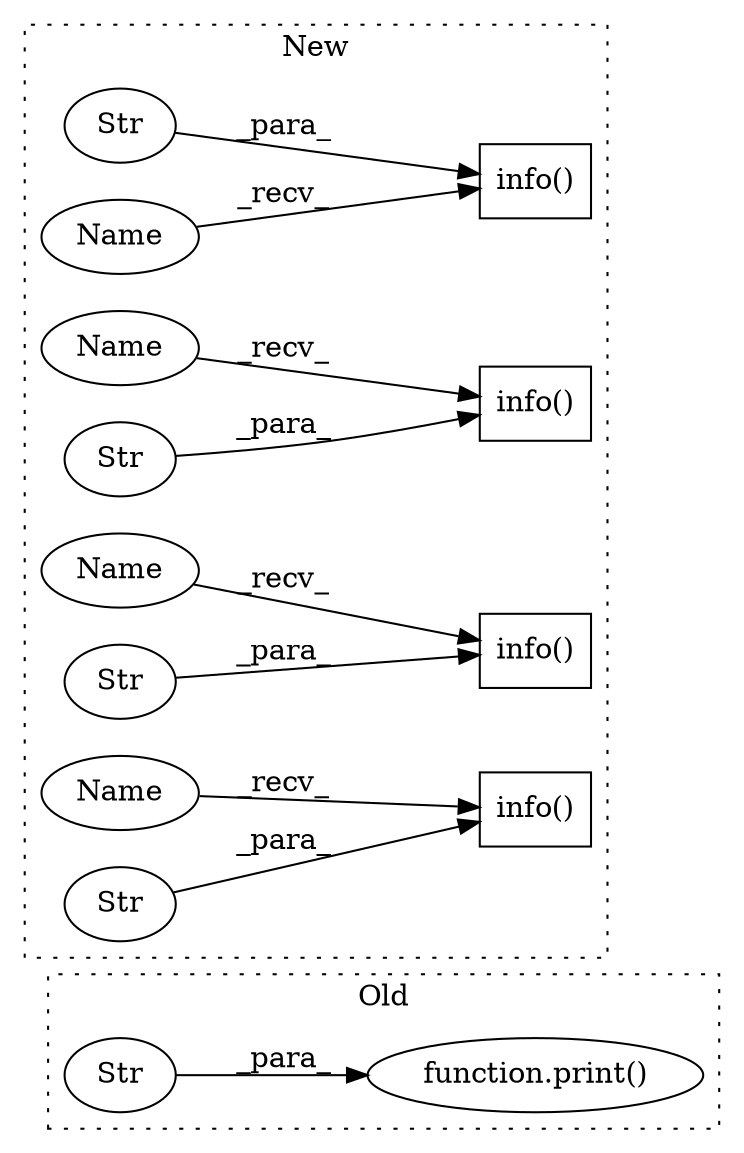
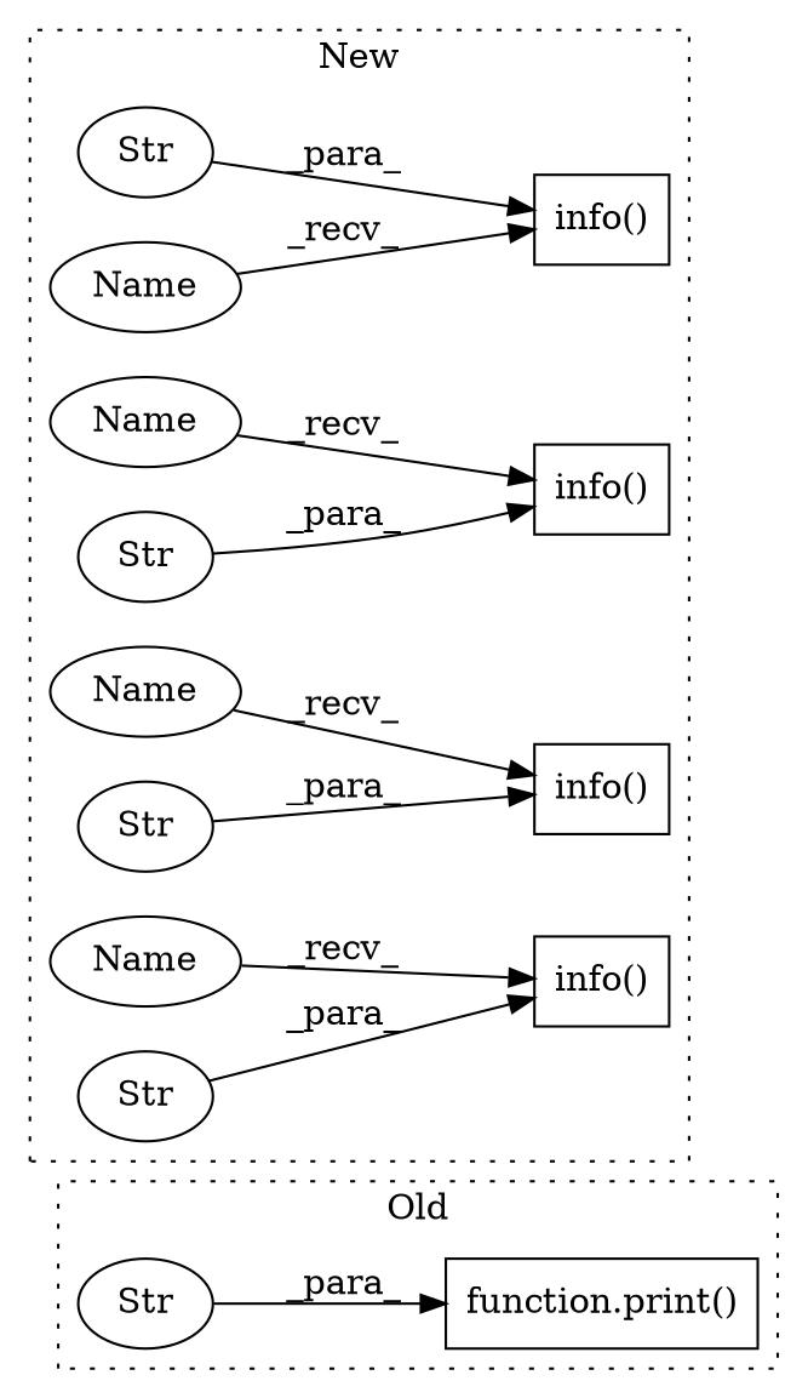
  digraph {
    rankdir=LR
    node [a=75 l=29 shape=ellipse]
-   n1 [l="6,1" label="function.print()" s="3548,3596"]
+   n1 [l="6,1" label="function.print()" s="3548,3596" shape=box]
    n2 [a=66 l=42 label=Str s=3554]
    n3 [l="22,1" label="info()" s="3677,3761" shape=box]
    n4 [a=66 label=Str s=3699]
    n5 [l="9,1" label="info()" s="3771,3817" shape=box]
    n6 [a=66 label=Str s=3780]
    n7 [l="22,1" label="info()" s="4186,4275" shape=box]
    n8 [a=66 label=Str s=4208]
    n9 [l="22,1" label="info()" s="4085,4176" shape=box]
    n10 [a=66 label=Str s=4107]
    n11 [a=87 l=3 label=Name s=4186]
    n12 [a=87 l=3 label=Name s=3677]
    n13 [a=87 l=3 label=Name s=3771]
    n14 [a=87 l=3 label=Name s=4085]
    subgraph cluster_1 {
      label=Old
      style=dotted
      n1
      n2
    }
    subgraph cluster_2 {
      label=New
      style=dotted
      n3
      n4
      n5
      n6
      n7
      n8
      n9
      n10
      n11
      n12
      n13
      n14
    }
    n2 -> n1 [label=_para_]
    n4 -> n3 [label=_para_]
    n6 -> n5 [label=_para_]
    n8 -> n7 [label=_para_]
    n10 -> n9 [label=_para_]
    n11 -> n7 [label=_recv_]
    n12 -> n3 [label=_recv_]
    n13 -> n5 [label=_recv_]
    n14 -> n9 [label=_recv_]
  }
